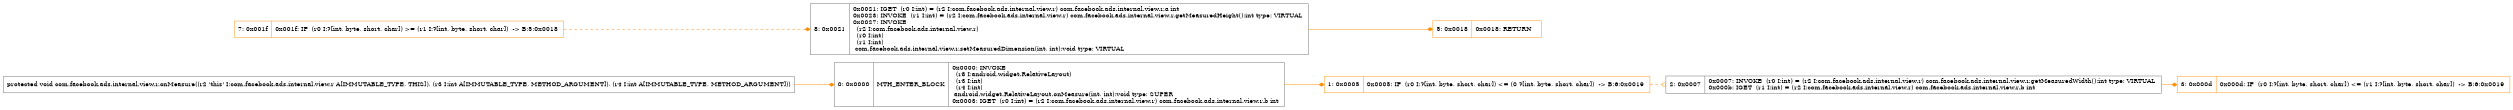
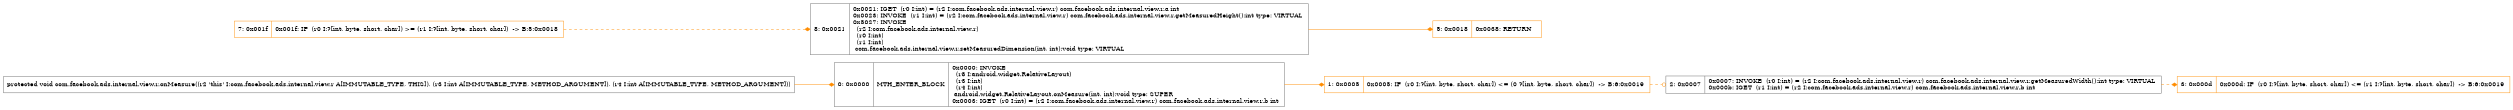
  digraph {
    rankdir=LR
    node [color=gray40 shape=record]
    edge [arrowhead=diamond color=darkorange]
    n1 [label="{0\:\ 0x0000|MTH_ENTER_BLOCK\l|0x0000: INVOKE  \l  (r8 I:android.widget.RelativeLayout)\l  (r3 I:int)\l  (r4 I:int)\l android.widget.RelativeLayout.onMeasure(int, int):void type: SUPER \l0x0003: IGET  (r0 I:int) = (r2 I:com.facebook.ads.internal.view.r) com.facebook.ads.internal.view.r.b int \l}"]
    n2 [color=darkorange label="{1\:\ 0x0005|0x0005: IF  (r0 I:?[int, byte, short, char]) \<= (0 ?[int, byte, short, char])  \-\> B:6:0x0019 \l}"]
    n3 [label="{2\:\ 0x0007|0x0007: INVOKE  (r0 I:int) = (r2 I:com.facebook.ads.internal.view.r) com.facebook.ads.internal.view.r.getMeasuredWidth():int type: VIRTUAL \l0x000b: IGET  (r1 I:int) = (r2 I:com.facebook.ads.internal.view.r) com.facebook.ads.internal.view.r.b int \l}"]
    n4 [color=darkorange label="{3\:\ 0x000d|0x000d: IF  (r0 I:?[int, byte, short, char]) \<= (r1 I:?[int, byte, short, char])  \-\> B:6:0x0019 \l}"]
-   n5 [color=darkorange label="{5\:\ 0x0018|0x0018: RETURN   \l}"]
+   n5 [color=darkorange label="{5\:\ 0x0018|0x0038: RETURN   \l}"]
    n6 [color=darkorange label="{7\:\ 0x001f|0x001f: IF  (r0 I:?[int, byte, short, char]) \>= (r1 I:?[int, byte, short, char])  \-\> B:5:0x0018 \l}"]
-   n7 [label="{8\:\ 0x0021|0x0021: IGET  (r0 I:int) = (r2 I:com.facebook.ads.internal.view.r) com.facebook.ads.internal.view.r.a int \l0x0023: INVOKE  (r1 I:int) = (r2 I:com.facebook.ads.internal.view.r) com.facebook.ads.internal.view.r.getMeasuredHeight():int type: VIRTUAL \l0x0027: INVOKE  \l  (r2 I:com.facebook.ads.internal.view.r)\l  (r0 I:int)\l  (r1 I:int)\l com.facebook.ads.internal.view.r.setMeasuredDimension(int, int):void type: VIRTUAL \l}"]
+   n7 [label="{8\:\ 0x0021|0x0021: IGET  (r0 I:int) = (r2 I:com.facebook.ads.internal.view.r) com.facebook.ads.internal.view.r.a int \l0x0023: INVOKE  (r1 I:int) = (r2 I:com.facebook.ads.internal.view.r) com.facebook.ads.internal.view.r.getMeasuredHeight():int type: VIRTUAL \l0x5027: INVOKE  \l  (r2 I:com.facebook.ads.internal.view.r)\l  (r0 I:int)\l  (r1 I:int)\l com.facebook.ads.internal.view.r.setMeasuredDimension(int, int):void type: VIRTUAL \l}"]
    n8 [label="{protected void com.facebook.ads.internal.view.r.onMeasure((r2 'this' I:com.facebook.ads.internal.view.r A[IMMUTABLE_TYPE, THIS]), (r3 I:int A[IMMUTABLE_TYPE, METHOD_ARGUMENT]), (r4 I:int A[IMMUTABLE_TYPE, METHOD_ARGUMENT])) }"]
    n1 -> n2
    n2 -> n3 [arrowhead=odot style=dashed]
-   n3 -> n4
+   n3 -> n4 [style=dashed]
    n6 -> n7 [style=dashed]
    n7 -> n5
    n8 -> n1
  }
